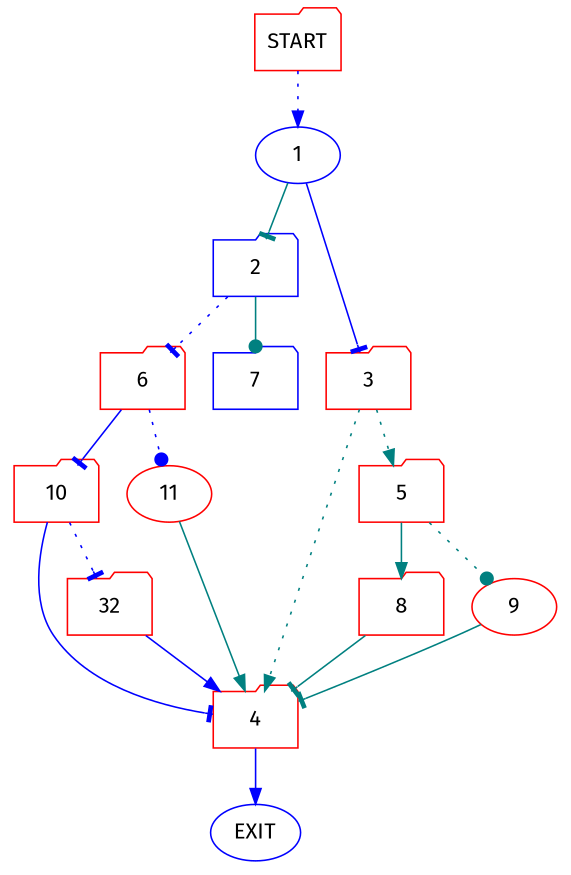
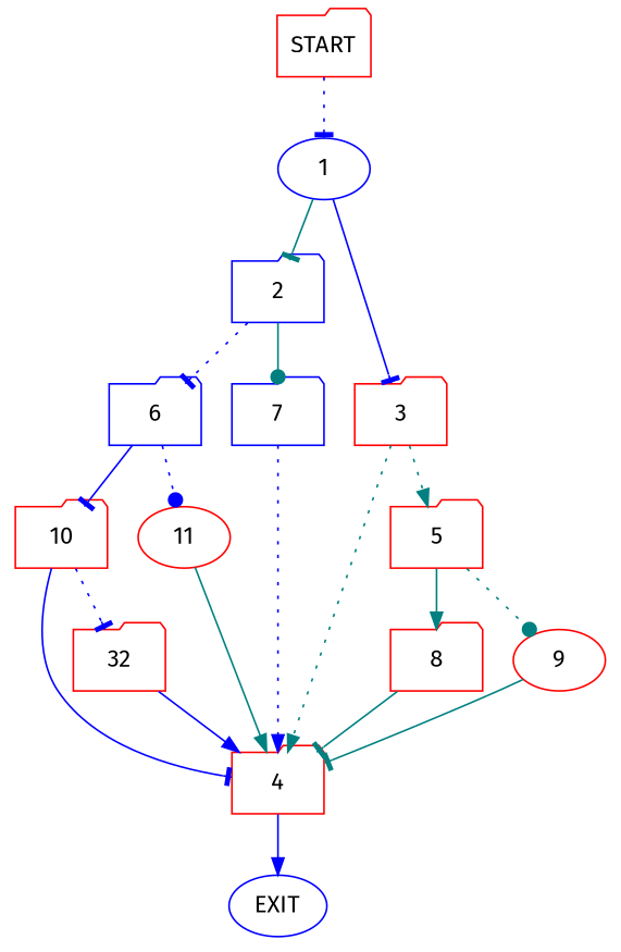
  digraph {
    fontname="Fira Sans"
    node [color=red fontname="Fira Sans" shape=folder]
    edge [arrowhead=tee color=blue fontname="Fira Sans" style=solid]
    n1 [label=START]
    1 [color=blue shape=ellipse]
    2 [color=blue]
    3
    n5 [color=blue label=EXIT shape=ellipse]
-   6
+   6 [color=blue]
    7 [color=blue]
    4
    5
    10
    11 [shape=ellipse]
    8
    9 [shape=ellipse]
    n14 [label=32]
-   n1 -> 1 [arrowhead=normal style=dotted]
+   n1 -> 1 [style=dotted]
    1 -> 2 [color=teal]
    1 -> 3
    2 -> 6 [style=dotted]
    2 -> 7 [arrowhead=dot color=teal]
    3 -> 4 [arrowhead=normal color=teal style=dotted]
    3 -> 5 [arrowhead=normal color=teal style=dotted]
    6 -> 10
    6 -> 11 [arrowhead=dot style=dotted]
+   7 -> 4 [arrowhead=normal style=dotted]
    4 -> n5 [arrowhead=normal]
    5 -> 8 [arrowhead=normal color=teal]
    5 -> 9 [arrowhead=dot color=teal style=dotted]
    10 -> 4
    10 -> n14 [style=dotted]
    11 -> 4 [arrowhead=normal color=teal]
    8 -> 4 [color=teal]
    9 -> 4 [color=teal]
    n14 -> 4 [arrowhead=normal]
  }
